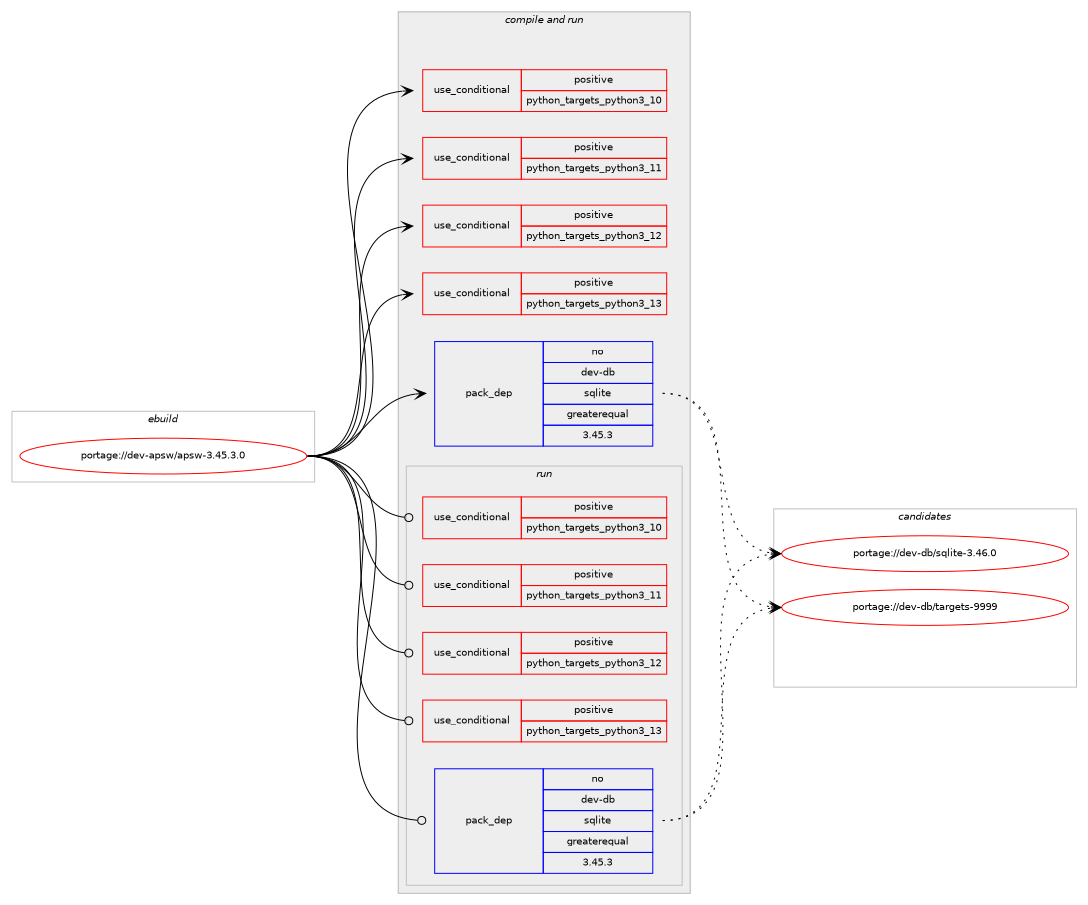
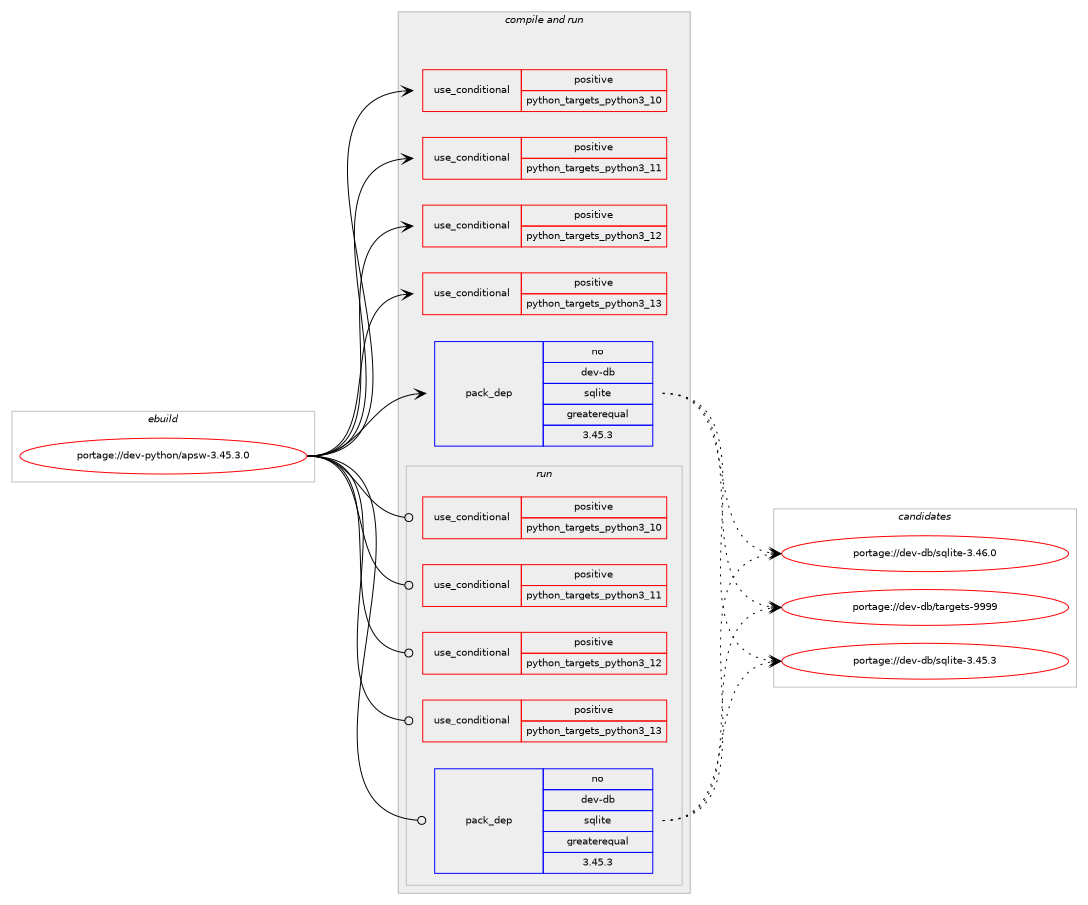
  digraph {
    compound=true
    concentrate=true
    fontname=Helvetica
    fontsize=10
    newrank=true
    rankdir=LR
    ranksep=1.5
    node [color=red fontname=Helvetica fontsize=10 shape=none]
    edge [arrowhead=vee headport=w style=solid tailport=e weight=20]
-   n1 [label="portage://dev-apsw/apsw-3.45.3.0" width=4 shape=""]
+   n1 [label="portage://dev-python/apsw-3.45.3.0" width=4 shape=""]
    n2 [label=<<TABLE BORDER="0" CELLBORDER="1" CELLSPACING="0" CELLPADDING="4"><TR><TD ROWSPAN="3" CELLPADDING="10">use_conditional</TD></TR><TR><TD>positive</TD></TR><TR><TD>python_targets_python3_10</TD></TR></TABLE>>]
    n3 [label=<<TABLE BORDER="0" CELLBORDER="1" CELLSPACING="0" CELLPADDING="4"><TR><TD ROWSPAN="3" CELLPADDING="10">use_conditional</TD></TR><TR><TD>positive</TD></TR><TR><TD>python_targets_python3_11</TD></TR></TABLE>>]
    n4 [label=<<TABLE BORDER="0" CELLBORDER="1" CELLSPACING="0" CELLPADDING="4"><TR><TD ROWSPAN="3" CELLPADDING="10">use_conditional</TD></TR><TR><TD>positive</TD></TR><TR><TD>python_targets_python3_12</TD></TR></TABLE>>]
    n5 [label=<<TABLE BORDER="0" CELLBORDER="1" CELLSPACING="0" CELLPADDING="4"><TR><TD ROWSPAN="3" CELLPADDING="10">use_conditional</TD></TR><TR><TD>positive</TD></TR><TR><TD>python_targets_python3_13</TD></TR></TABLE>>]
    n6 [color=blue label=<<TABLE BORDER="0" CELLBORDER="1" CELLSPACING="0" CELLPADDING="4" WIDTH="220"><TR><TD ROWSPAN="6" CELLPADDING="30">pack_dep</TD></TR><TR><TD WIDTH="110">no</TD></TR><TR><TD>dev-db</TD></TR><TR><TD>sqlite</TD></TR><TR><TD>greaterequal</TD></TR><TR><TD>3.45.3</TD></TR></TABLE>>]
    n7 [label=<<TABLE BORDER="0" CELLBORDER="1" CELLSPACING="0" CELLPADDING="4"><TR><TD ROWSPAN="3" CELLPADDING="10">use_conditional</TD></TR><TR><TD>positive</TD></TR><TR><TD>python_targets_python3_10</TD></TR></TABLE>>]
    n8 [label=<<TABLE BORDER="0" CELLBORDER="1" CELLSPACING="0" CELLPADDING="4"><TR><TD ROWSPAN="3" CELLPADDING="10">use_conditional</TD></TR><TR><TD>positive</TD></TR><TR><TD>python_targets_python3_11</TD></TR></TABLE>>]
    n9 [label=<<TABLE BORDER="0" CELLBORDER="1" CELLSPACING="0" CELLPADDING="4"><TR><TD ROWSPAN="3" CELLPADDING="10">use_conditional</TD></TR><TR><TD>positive</TD></TR><TR><TD>python_targets_python3_12</TD></TR></TABLE>>]
    n10 [label=<<TABLE BORDER="0" CELLBORDER="1" CELLSPACING="0" CELLPADDING="4"><TR><TD ROWSPAN="3" CELLPADDING="10">use_conditional</TD></TR><TR><TD>positive</TD></TR><TR><TD>python_targets_python3_13</TD></TR></TABLE>>]
    n11 [color=blue label=<<TABLE BORDER="0" CELLBORDER="1" CELLSPACING="0" CELLPADDING="4" WIDTH="220"><TR><TD ROWSPAN="6" CELLPADDING="30">pack_dep</TD></TR><TR><TD WIDTH="110">no</TD></TR><TR><TD>dev-db</TD></TR><TR><TD>sqlite</TD></TR><TR><TD>greaterequal</TD></TR><TR><TD>3.45.3</TD></TR></TABLE>>]
+   n12 [label="portage://dev-db/sqlite-3.45.3" width=4 shape=""]
    n13 [label="portage://dev-db/sqlite-3.46.0" width=4 shape=""]
    n14 [label="portage://dev-db/targets-9999" width=4 shape=""]
    subgraph cluster_1 {
      color=gray
      label=<<i>ebuild</i>>
      rank=same
      n1
    }
    subgraph cluster_2 {
      color=gray
      label=<<i>dependencies</i>>
      subgraph cluster_3 {
        color=gray
        fillcolor="#eeeeee"
        label=<<i>compile</i>>
        style=filled
        subgraph sub_4 {
          color=gray
          fillcolor="#eeeeee"
          label=<<i>compile</i>>
          style=filled
          n2
        }
        subgraph sub_5 {
          color=gray
          fillcolor="#eeeeee"
          label=<<i>compile</i>>
          style=filled
          n3
        }
        subgraph sub_6 {
          color=gray
          fillcolor="#eeeeee"
          label=<<i>compile</i>>
          style=filled
          n4
        }
        subgraph sub_7 {
          color=gray
          fillcolor="#eeeeee"
          label=<<i>compile</i>>
          style=filled
          n5
        }
        subgraph sub_8 {
          color=gray
          fillcolor="#eeeeee"
          label=<<i>compile</i>>
          style=filled
          n6
        }
      }
      subgraph cluster_9 {
        color=gray
        fillcolor="#eeeeee"
        label=<<i>compile and run</i>>
        style=filled
      }
      subgraph cluster_10 {
        color=gray
        fillcolor="#eeeeee"
        label=<<i>run</i>>
        style=filled
        subgraph sub_11 {
          color=gray
          fillcolor="#eeeeee"
          label=<<i>run</i>>
          style=filled
          n7
        }
        subgraph sub_12 {
          color=gray
          fillcolor="#eeeeee"
          label=<<i>run</i>>
          style=filled
          n8
        }
        subgraph sub_13 {
          color=gray
          fillcolor="#eeeeee"
          label=<<i>run</i>>
          style=filled
          n9
        }
        subgraph sub_14 {
          color=gray
          fillcolor="#eeeeee"
          label=<<i>run</i>>
          style=filled
          n10
        }
        subgraph sub_15 {
          color=gray
          fillcolor="#eeeeee"
          label=<<i>run</i>>
          style=filled
          n11
        }
      }
    }
    subgraph cluster_16 {
      color=gray
      label=<<i>candidates</i>>
      rank=same
      subgraph sub_17 {
        color=black
        label=<<i>candidates</i>>
        nodesep=1
        rank=same
+       n12
        n13
        n14
      }
      subgraph sub_18 {
        color=black
        label=<<i>candidates</i>>
        nodesep=1
        rank=same
+       n12
        n13
        n14
      }
    }
    n1 -> n2
    n1 -> n3
    n1 -> n4
    n1 -> n5
    n1 -> n6
    n1 -> n7 [arrowhead=odot]
    n1 -> n8 [arrowhead=odot]
    n1 -> n9 [arrowhead=odot]
    n1 -> n10 [arrowhead=odot]
    n1 -> n11 [arrowhead=odot]
+   n6 -> n12 [style=dotted weight=100]
    n6 -> n13 [style=dotted weight=100]
    n6 -> n14 [style=dotted weight=100]
+   n11 -> n12 [style=dotted weight=100]
    n11 -> n13 [style=dotted weight=100]
    n11 -> n14 [style=dotted weight=100]
  }
